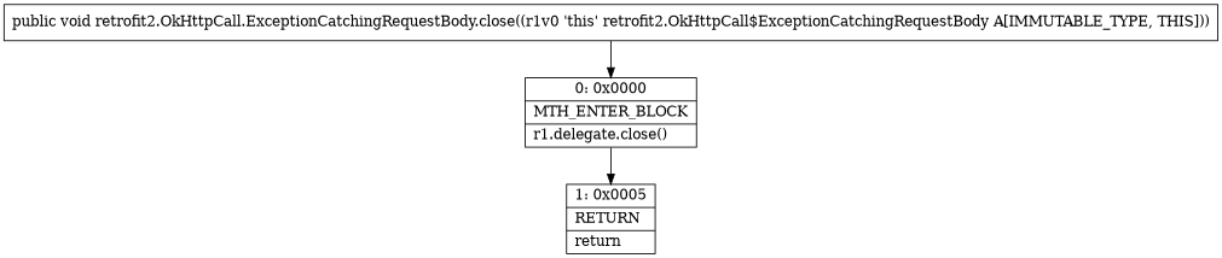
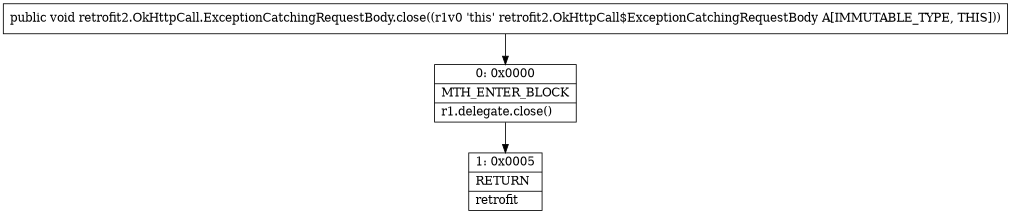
  digraph {
    node [shape=record]
    n1 [label="{0\:\ 0x0000|MTH_ENTER_BLOCK\l|r1.delegate.close()\l}"]
-   n2 [label="{1\:\ 0x0005|RETURN\l|return\l}"]
+   n2 [label="{1\:\ 0x0005|RETURN\l|retrofit\l}"]
    n3 [label="{public void retrofit2.OkHttpCall.ExceptionCatchingRequestBody.close((r1v0 'this' retrofit2.OkHttpCall$ExceptionCatchingRequestBody A[IMMUTABLE_TYPE, THIS])) }"]
    n1 -> n2
    n3 -> n1
  }
